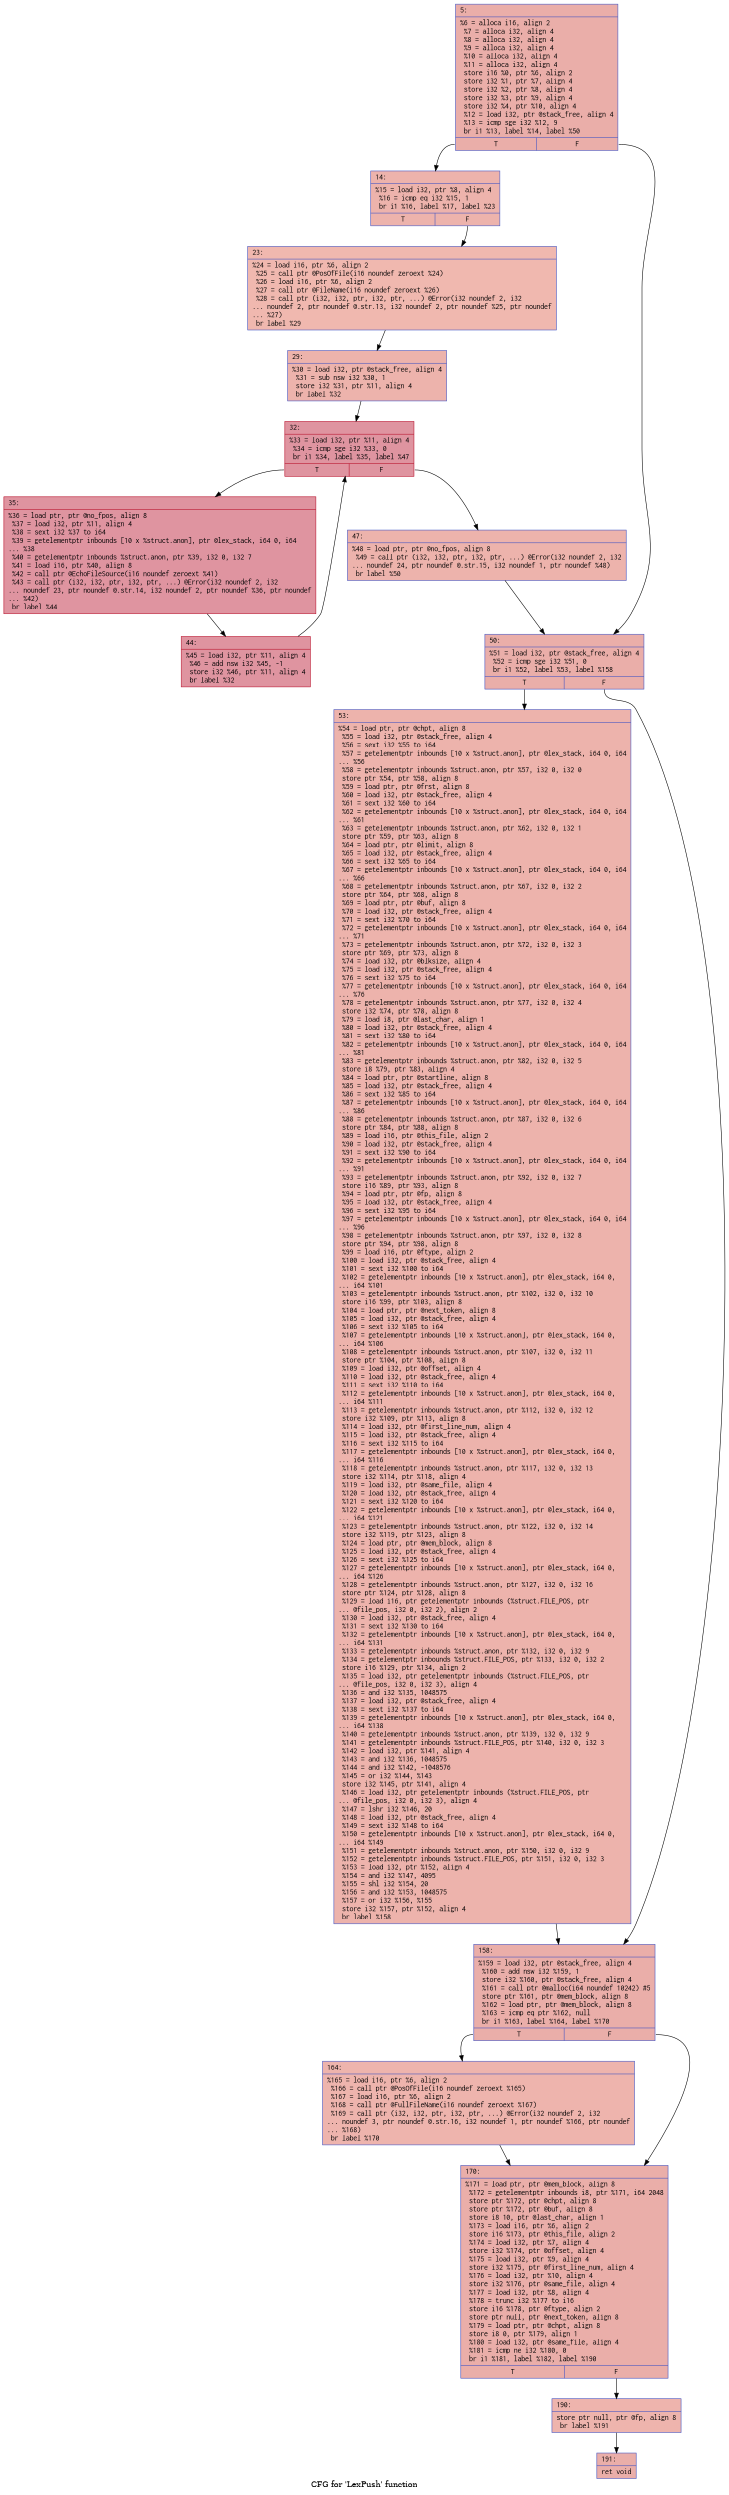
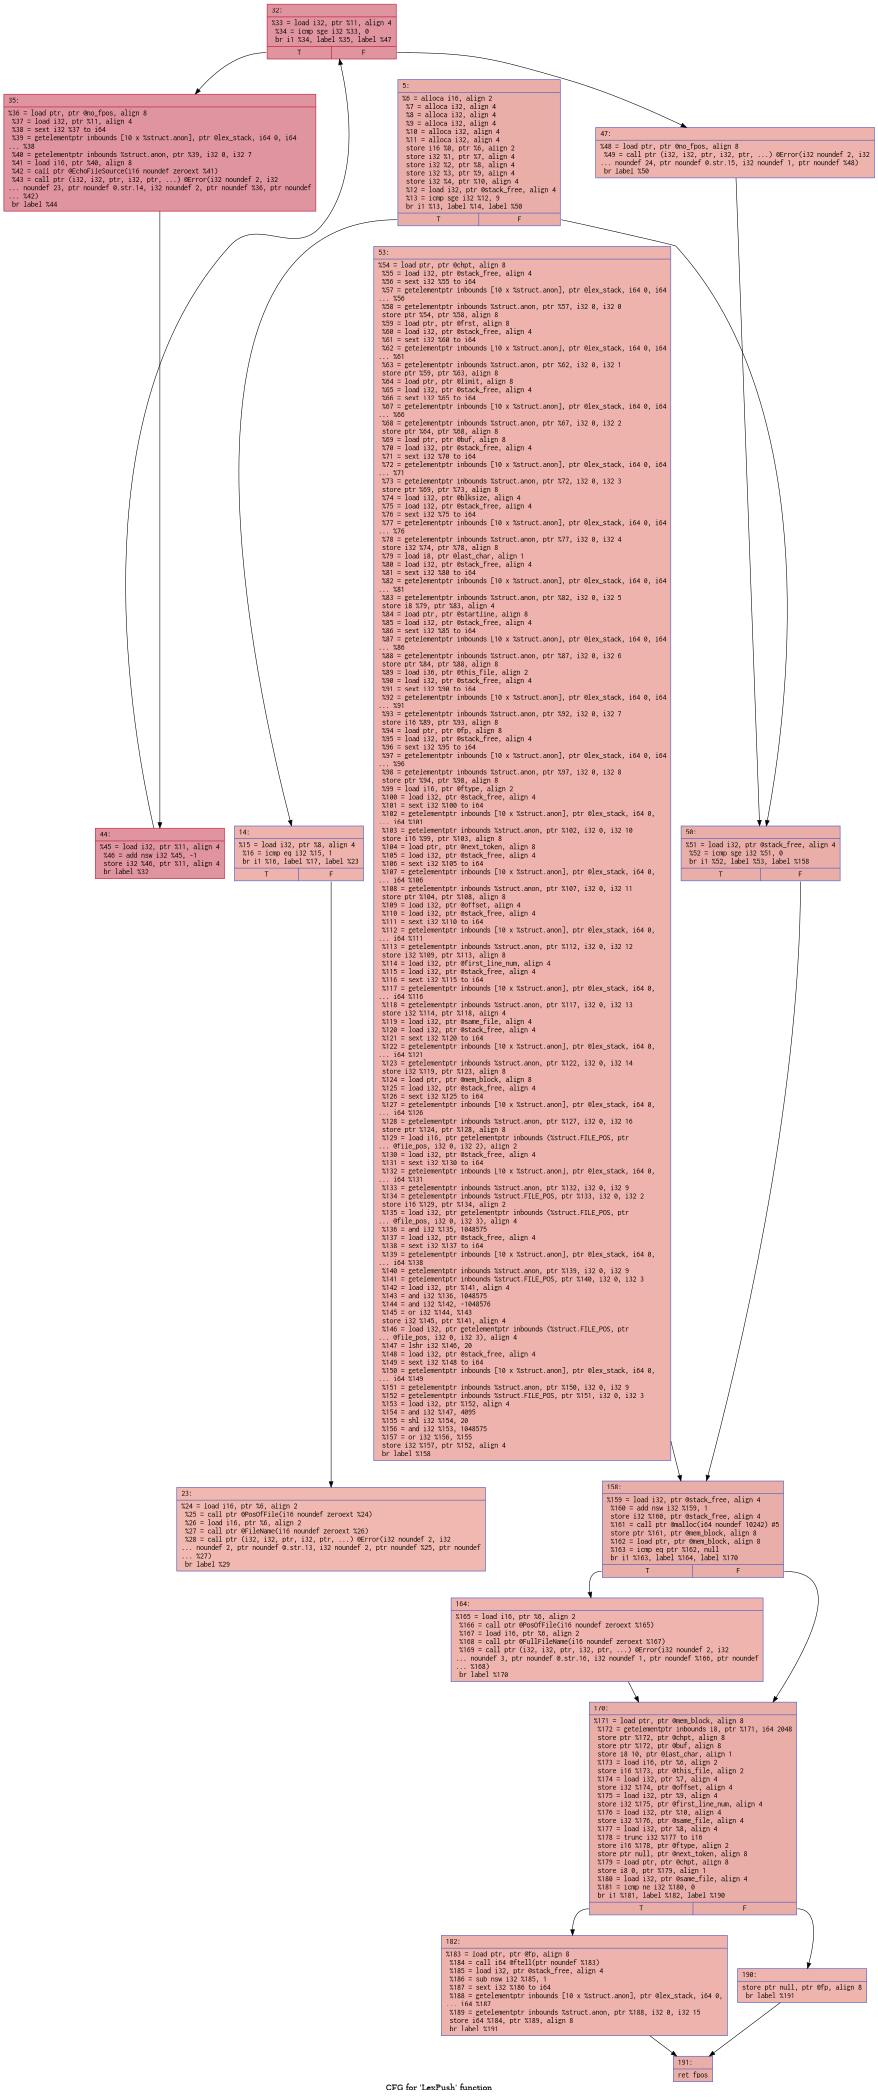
  digraph {
    label="CFG for 'LexPush' function"
    node [color="#3d50c3ff" fillcolor="#d0473d70" fontname=Courier shape=record style=filled]
    n1 [label="{5:\l|  %6 = alloca i16, align 2\l  %7 = alloca i32, align 4\l  %8 = alloca i32, align 4\l  %9 = alloca i32, align 4\l  %10 = alloca i32, align 4\l  %11 = alloca i32, align 4\l  store i16 %0, ptr %6, align 2\l  store i32 %1, ptr %7, align 4\l  store i32 %2, ptr %8, align 4\l  store i32 %3, ptr %9, align 4\l  store i32 %4, ptr %10, align 4\l  %12 = load i32, ptr @stack_free, align 4\l  %13 = icmp sge i32 %12, 9\l  br i1 %13, label %14, label %50\l|{<s0>T|<s1>F}}"]
    n2 [fillcolor="#d6524470" label="{14:\l|  %15 = load i32, ptr %8, align 4\l  %16 = icmp eq i32 %15, 1\l  br i1 %16, label %17, label %23\l|{<s0>T|<s1>F}}"]
    n3 [label="{50:\l|  %51 = load i32, ptr @stack_free, align 4\l  %52 = icmp sge i32 %51, 0\l  br i1 %52, label %53, label %158\l|{<s0>T|<s1>F}}"]
    n4 [fillcolor="#dc5d4a70" label="{23:\l|  %24 = load i16, ptr %6, align 2\l  %25 = call ptr @PosOfFile(i16 noundef zeroext %24)\l  %26 = load i16, ptr %6, align 2\l  %27 = call ptr @FileName(i16 noundef zeroext %26)\l  %28 = call ptr (i32, i32, ptr, i32, ptr, ...) @Error(i32 noundef 2, i32\l... noundef 2, ptr noundef @.str.13, i32 noundef 2, ptr noundef %25, ptr noundef\l... %27)\l  br label %29\l}"]
-   n5 [fillcolor="#d6524470" label="{53:\l|  %54 = load ptr, ptr @chpt, align 8\l  %55 = load i32, ptr @stack_free, align 4\l  %56 = sext i32 %55 to i64\l  %57 = getelementptr inbounds [10 x %struct.anon], ptr @lex_stack, i64 0, i64\l... %56\l  %58 = getelementptr inbounds %struct.anon, ptr %57, i32 0, i32 0\l  store ptr %54, ptr %58, align 8\l  %59 = load ptr, ptr @frst, align 8\l  %60 = load i32, ptr @stack_free, align 4\l  %61 = sext i32 %60 to i64\l  %62 = getelementptr inbounds [10 x %struct.anon], ptr @lex_stack, i64 0, i64\l... %61\l  %63 = getelementptr inbounds %struct.anon, ptr %62, i32 0, i32 1\l  store ptr %59, ptr %63, align 8\l  %64 = load ptr, ptr @limit, align 8\l  %65 = load i32, ptr @stack_free, align 4\l  %66 = sext i32 %65 to i64\l  %67 = getelementptr inbounds [10 x %struct.anon], ptr @lex_stack, i64 0, i64\l... %66\l  %68 = getelementptr inbounds %struct.anon, ptr %67, i32 0, i32 2\l  store ptr %64, ptr %68, align 8\l  %69 = load ptr, ptr @buf, align 8\l  %70 = load i32, ptr @stack_free, align 4\l  %71 = sext i32 %70 to i64\l  %72 = getelementptr inbounds [10 x %struct.anon], ptr @lex_stack, i64 0, i64\l... %71\l  %73 = getelementptr inbounds %struct.anon, ptr %72, i32 0, i32 3\l  store ptr %69, ptr %73, align 8\l  %74 = load i32, ptr @blksize, align 4\l  %75 = load i32, ptr @stack_free, align 4\l  %76 = sext i32 %75 to i64\l  %77 = getelementptr inbounds [10 x %struct.anon], ptr @lex_stack, i64 0, i64\l... %76\l  %78 = getelementptr inbounds %struct.anon, ptr %77, i32 0, i32 4\l  store i32 %74, ptr %78, align 8\l  %79 = load i8, ptr @last_char, align 1\l  %80 = load i32, ptr @stack_free, align 4\l  %81 = sext i32 %80 to i64\l  %82 = getelementptr inbounds [10 x %struct.anon], ptr @lex_stack, i64 0, i64\l... %81\l  %83 = getelementptr inbounds %struct.anon, ptr %82, i32 0, i32 5\l  store i8 %79, ptr %83, align 4\l  %84 = load ptr, ptr @startline, align 8\l  %85 = load i32, ptr @stack_free, align 4\l  %86 = sext i32 %85 to i64\l  %87 = getelementptr inbounds [10 x %struct.anon], ptr @lex_stack, i64 0, i64\l... %86\l  %88 = getelementptr inbounds %struct.anon, ptr %87, i32 0, i32 6\l  store ptr %84, ptr %88, align 8\l  %89 = load i16, ptr @this_file, align 2\l  %90 = load i32, ptr @stack_free, align 4\l  %91 = sext i32 %90 to i64\l  %92 = getelementptr inbounds [10 x %struct.anon], ptr @lex_stack, i64 0, i64\l... %91\l  %93 = getelementptr inbounds %struct.anon, ptr %92, i32 0, i32 7\l  store i16 %89, ptr %93, align 8\l  %94 = load ptr, ptr @fp, align 8\l  %95 = load i32, ptr @stack_free, align 4\l  %96 = sext i32 %95 to i64\l  %97 = getelementptr inbounds [10 x %struct.anon], ptr @lex_stack, i64 0, i64\l... %96\l  %98 = getelementptr inbounds %struct.anon, ptr %97, i32 0, i32 8\l  store ptr %94, ptr %98, align 8\l  %99 = load i16, ptr @ftype, align 2\l  %100 = load i32, ptr @stack_free, align 4\l  %101 = sext i32 %100 to i64\l  %102 = getelementptr inbounds [10 x %struct.anon], ptr @lex_stack, i64 0,\l... i64 %101\l  %103 = getelementptr inbounds %struct.anon, ptr %102, i32 0, i32 10\l  store i16 %99, ptr %103, align 8\l  %104 = load ptr, ptr @next_token, align 8\l  %105 = load i32, ptr @stack_free, align 4\l  %106 = sext i32 %105 to i64\l  %107 = getelementptr inbounds [10 x %struct.anon], ptr @lex_stack, i64 0,\l... i64 %106\l  %108 = getelementptr inbounds %struct.anon, ptr %107, i32 0, i32 11\l  store ptr %104, ptr %108, align 8\l  %109 = load i32, ptr @offset, align 4\l  %110 = load i32, ptr @stack_free, align 4\l  %111 = sext i32 %110 to i64\l  %112 = getelementptr inbounds [10 x %struct.anon], ptr @lex_stack, i64 0,\l... i64 %111\l  %113 = getelementptr inbounds %struct.anon, ptr %112, i32 0, i32 12\l  store i32 %109, ptr %113, align 8\l  %114 = load i32, ptr @first_line_num, align 4\l  %115 = load i32, ptr @stack_free, align 4\l  %116 = sext i32 %115 to i64\l  %117 = getelementptr inbounds [10 x %struct.anon], ptr @lex_stack, i64 0,\l... i64 %116\l  %118 = getelementptr inbounds %struct.anon, ptr %117, i32 0, i32 13\l  store i32 %114, ptr %118, align 4\l  %119 = load i32, ptr @same_file, align 4\l  %120 = load i32, ptr @stack_free, align 4\l  %121 = sext i32 %120 to i64\l  %122 = getelementptr inbounds [10 x %struct.anon], ptr @lex_stack, i64 0,\l... i64 %121\l  %123 = getelementptr inbounds %struct.anon, ptr %122, i32 0, i32 14\l  store i32 %119, ptr %123, align 8\l  %124 = load ptr, ptr @mem_block, align 8\l  %125 = load i32, ptr @stack_free, align 4\l  %126 = sext i32 %125 to i64\l  %127 = getelementptr inbounds [10 x %struct.anon], ptr @lex_stack, i64 0,\l... i64 %126\l  %128 = getelementptr inbounds %struct.anon, ptr %127, i32 0, i32 16\l  store ptr %124, ptr %128, align 8\l  %129 = load i16, ptr getelementptr inbounds (%struct.FILE_POS, ptr\l... @file_pos, i32 0, i32 2), align 2\l  %130 = load i32, ptr @stack_free, align 4\l  %131 = sext i32 %130 to i64\l  %132 = getelementptr inbounds [10 x %struct.anon], ptr @lex_stack, i64 0,\l... i64 %131\l  %133 = getelementptr inbounds %struct.anon, ptr %132, i32 0, i32 9\l  %134 = getelementptr inbounds %struct.FILE_POS, ptr %133, i32 0, i32 2\l  store i16 %129, ptr %134, align 2\l  %135 = load i32, ptr getelementptr inbounds (%struct.FILE_POS, ptr\l... @file_pos, i32 0, i32 3), align 4\l  %136 = and i32 %135, 1048575\l  %137 = load i32, ptr @stack_free, align 4\l  %138 = sext i32 %137 to i64\l  %139 = getelementptr inbounds [10 x %struct.anon], ptr @lex_stack, i64 0,\l... i64 %138\l  %140 = getelementptr inbounds %struct.anon, ptr %139, i32 0, i32 9\l  %141 = getelementptr inbounds %struct.FILE_POS, ptr %140, i32 0, i32 3\l  %142 = load i32, ptr %141, align 4\l  %143 = and i32 %136, 1048575\l  %144 = and i32 %142, -1048576\l  %145 = or i32 %144, %143\l  store i32 %145, ptr %141, align 4\l  %146 = load i32, ptr getelementptr inbounds (%struct.FILE_POS, ptr\l... @file_pos, i32 0, i32 3), align 4\l  %147 = lshr i32 %146, 20\l  %148 = load i32, ptr @stack_free, align 4\l  %149 = sext i32 %148 to i64\l  %150 = getelementptr inbounds [10 x %struct.anon], ptr @lex_stack, i64 0,\l... i64 %149\l  %151 = getelementptr inbounds %struct.anon, ptr %150, i32 0, i32 9\l  %152 = getelementptr inbounds %struct.FILE_POS, ptr %151, i32 0, i32 3\l  %153 = load i32, ptr %152, align 4\l  %154 = and i32 %147, 4095\l  %155 = shl i32 %154, 20\l  %156 = and i32 %153, 1048575\l  %157 = or i32 %156, %155\l  store i32 %157, ptr %152, align 4\l  br label %158\l}"]
+   n5 [fillcolor="#d6524470" label="{53:\l|  %54 = load ptr, ptr @chpt, align 8\l  %55 = load i32, ptr @stack_free, align 4\l  %56 = sext i32 %55 to i64\l  %57 = getelementptr inbounds [10 x %struct.anon], ptr @lex_stack, i64 0, i64\l... %56\l  %58 = getelementptr inbounds %struct.anon, ptr %57, i32 0, i32 0\l  store ptr %54, ptr %58, align 8\l  %59 = load ptr, ptr @frst, align 8\l  %60 = load i32, ptr @stack_free, align 4\l  %61 = sext i32 %60 to i64\l  %62 = getelementptr inbounds [10 x %struct.anon], ptr @lex_stack, i64 0, i64\l... %61\l  %63 = getelementptr inbounds %struct.anon, ptr %62, i32 0, i32 1\l  store ptr %59, ptr %63, align 8\l  %64 = load ptr, ptr @limit, align 8\l  %65 = load i32, ptr @stack_free, align 4\l  %66 = sext i32 %65 to i64\l  %67 = getelementptr inbounds [10 x %struct.anon], ptr @lex_stack, i64 0, i64\l... %66\l  %68 = getelementptr inbounds %struct.anon, ptr %67, i32 0, i32 2\l  store ptr %64, ptr %68, align 8\l  %69 = load ptr, ptr @buf, align 8\l  %70 = load i32, ptr @stack_free, align 4\l  %71 = sext i32 %70 to i64\l  %72 = getelementptr inbounds [10 x %struct.anon], ptr @lex_stack, i64 0, i64\l... %71\l  %73 = getelementptr inbounds %struct.anon, ptr %72, i32 0, i32 3\l  store ptr %69, ptr %73, align 8\l  %74 = load i32, ptr @blksize, align 4\l  %75 = load i32, ptr @stack_free, align 4\l  %76 = sext i32 %75 to i64\l  %77 = getelementptr inbounds [10 x %struct.anon], ptr @lex_stack, i64 0, i64\l... %76\l  %78 = getelementptr inbounds %struct.anon, ptr %77, i32 0, i32 4\l  store i32 %74, ptr %78, align 8\l  %79 = load i8, ptr @last_char, align 1\l  %80 = load i32, ptr @stack_free, align 4\l  %81 = sext i32 %80 to i64\l  %82 = getelementptr inbounds [10 x %struct.anon], ptr @lex_stack, i64 0, i64\l... %81\l  %83 = getelementptr inbounds %struct.anon, ptr %82, i32 0, i32 5\l  store i8 %79, ptr %83, align 4\l  %84 = load ptr, ptr @startline, align 8\l  %85 = load i32, ptr @stack_free, align 4\l  %86 = sext i32 %85 to i64\l  %87 = getelementptr inbounds [10 x %struct.anon], ptr @lex_stack, i64 0, i64\l... %86\l  %88 = getelementptr inbounds %struct.anon, ptr %87, i32 0, i32 6\l  store ptr %84, ptr %88, align 8\l  %89 = load i36, ptr @this_file, align 2\l  %90 = load i32, ptr @stack_free, align 4\l  %91 = sext i32 %90 to i64\l  %92 = getelementptr inbounds [10 x %struct.anon], ptr @lex_stack, i64 0, i64\l... %91\l  %93 = getelementptr inbounds %struct.anon, ptr %92, i32 0, i32 7\l  store i16 %89, ptr %93, align 8\l  %94 = load ptr, ptr @fp, align 8\l  %95 = load i32, ptr @stack_free, align 4\l  %96 = sext i32 %95 to i64\l  %97 = getelementptr inbounds [10 x %struct.anon], ptr @lex_stack, i64 0, i64\l... %96\l  %98 = getelementptr inbounds %struct.anon, ptr %97, i32 0, i32 8\l  store ptr %94, ptr %98, align 8\l  %99 = load i16, ptr @ftype, align 2\l  %100 = load i32, ptr @stack_free, align 4\l  %101 = sext i32 %100 to i64\l  %102 = getelementptr inbounds [10 x %struct.anon], ptr @lex_stack, i64 0,\l... i64 %101\l  %103 = getelementptr inbounds %struct.anon, ptr %102, i32 0, i32 10\l  store i16 %99, ptr %103, align 8\l  %104 = load ptr, ptr @next_token, align 8\l  %105 = load i32, ptr @stack_free, align 4\l  %106 = sext i32 %105 to i64\l  %107 = getelementptr inbounds [10 x %struct.anon], ptr @lex_stack, i64 0,\l... i64 %106\l  %108 = getelementptr inbounds %struct.anon, ptr %107, i32 0, i32 11\l  store ptr %104, ptr %108, align 8\l  %109 = load i32, ptr @offset, align 4\l  %110 = load i32, ptr @stack_free, align 4\l  %111 = sext i32 %110 to i64\l  %112 = getelementptr inbounds [10 x %struct.anon], ptr @lex_stack, i64 0,\l... i64 %111\l  %113 = getelementptr inbounds %struct.anon, ptr %112, i32 0, i32 12\l  store i32 %109, ptr %113, align 8\l  %114 = load i32, ptr @first_line_num, align 4\l  %115 = load i32, ptr @stack_free, align 4\l  %116 = sext i32 %115 to i64\l  %117 = getelementptr inbounds [10 x %struct.anon], ptr @lex_stack, i64 0,\l... i64 %116\l  %118 = getelementptr inbounds %struct.anon, ptr %117, i32 0, i32 13\l  store i32 %114, ptr %118, align 4\l  %119 = load i32, ptr @same_file, align 4\l  %120 = load i32, ptr @stack_free, align 4\l  %121 = sext i32 %120 to i64\l  %122 = getelementptr inbounds [10 x %struct.anon], ptr @lex_stack, i64 0,\l... i64 %121\l  %123 = getelementptr inbounds %struct.anon, ptr %122, i32 0, i32 14\l  store i32 %119, ptr %123, align 8\l  %124 = load ptr, ptr @mem_block, align 8\l  %125 = load i32, ptr @stack_free, align 4\l  %126 = sext i32 %125 to i64\l  %127 = getelementptr inbounds [10 x %struct.anon], ptr @lex_stack, i64 0,\l... i64 %126\l  %128 = getelementptr inbounds %struct.anon, ptr %127, i32 0, i32 16\l  store ptr %124, ptr %128, align 8\l  %129 = load i16, ptr getelementptr inbounds (%struct.FILE_POS, ptr\l... @file_pos, i32 0, i32 2), align 2\l  %130 = load i32, ptr @stack_free, align 4\l  %131 = sext i32 %130 to i64\l  %132 = getelementptr inbounds [10 x %struct.anon], ptr @lex_stack, i64 0,\l... i64 %131\l  %133 = getelementptr inbounds %struct.anon, ptr %132, i32 0, i32 9\l  %134 = getelementptr inbounds %struct.FILE_POS, ptr %133, i32 0, i32 2\l  store i16 %129, ptr %134, align 2\l  %135 = load i32, ptr getelementptr inbounds (%struct.FILE_POS, ptr\l... @file_pos, i32 0, i32 3), align 4\l  %136 = and i32 %135, 1048575\l  %137 = load i32, ptr @stack_free, align 4\l  %138 = sext i32 %137 to i64\l  %139 = getelementptr inbounds [10 x %struct.anon], ptr @lex_stack, i64 0,\l... i64 %138\l  %140 = getelementptr inbounds %struct.anon, ptr %139, i32 0, i32 9\l  %141 = getelementptr inbounds %struct.FILE_POS, ptr %140, i32 0, i32 3\l  %142 = load i32, ptr %141, align 4\l  %143 = and i32 %136, 1048575\l  %144 = and i32 %142, -1048576\l  %145 = or i32 %144, %143\l  store i32 %145, ptr %141, align 4\l  %146 = load i32, ptr getelementptr inbounds (%struct.FILE_POS, ptr\l... @file_pos, i32 0, i32 3), align 4\l  %147 = lshr i32 %146, 20\l  %148 = load i32, ptr @stack_free, align 4\l  %149 = sext i32 %148 to i64\l  %150 = getelementptr inbounds [10 x %struct.anon], ptr @lex_stack, i64 0,\l... i64 %149\l  %151 = getelementptr inbounds %struct.anon, ptr %150, i32 0, i32 9\l  %152 = getelementptr inbounds %struct.FILE_POS, ptr %151, i32 0, i32 3\l  %153 = load i32, ptr %152, align 4\l  %154 = and i32 %147, 4095\l  %155 = shl i32 %154, 20\l  %156 = and i32 %153, 1048575\l  %157 = or i32 %156, %155\l  store i32 %157, ptr %152, align 4\l  br label %158\l}"]
    n6 [label="{158:\l|  %159 = load i32, ptr @stack_free, align 4\l  %160 = add nsw i32 %159, 1\l  store i32 %160, ptr @stack_free, align 4\l  %161 = call ptr @malloc(i64 noundef 10242) #5\l  store ptr %161, ptr @mem_block, align 8\l  %162 = load ptr, ptr @mem_block, align 8\l  %163 = icmp eq ptr %162, null\l  br i1 %163, label %164, label %170\l|{<s0>T|<s1>F}}"]
-   n7 [fillcolor="#d6524470" label="{29:\l|  %30 = load i32, ptr @stack_free, align 4\l  %31 = sub nsw i32 %30, 1\l  store i32 %31, ptr %11, align 4\l  br label %32\l}"]
    n8 [fillcolor="#d8564670" label="{164:\l|  %165 = load i16, ptr %6, align 2\l  %166 = call ptr @PosOfFile(i16 noundef zeroext %165)\l  %167 = load i16, ptr %6, align 2\l  %168 = call ptr @FullFileName(i16 noundef zeroext %167)\l  %169 = call ptr (i32, i32, ptr, i32, ptr, ...) @Error(i32 noundef 2, i32\l... noundef 3, ptr noundef @.str.16, i32 noundef 1, ptr noundef %166, ptr noundef\l... %168)\l  br label %170\l}"]
    n9 [label="{170:\l|  %171 = load ptr, ptr @mem_block, align 8\l  %172 = getelementptr inbounds i8, ptr %171, i64 2048\l  store ptr %172, ptr @chpt, align 8\l  store ptr %172, ptr @buf, align 8\l  store i8 10, ptr @last_char, align 1\l  %173 = load i16, ptr %6, align 2\l  store i16 %173, ptr @this_file, align 2\l  %174 = load i32, ptr %7, align 4\l  store i32 %174, ptr @offset, align 4\l  %175 = load i32, ptr %9, align 4\l  store i32 %175, ptr @first_line_num, align 4\l  %176 = load i32, ptr %10, align 4\l  store i32 %176, ptr @same_file, align 4\l  %177 = load i32, ptr %8, align 4\l  %178 = trunc i32 %177 to i16\l  store i16 %178, ptr @ftype, align 2\l  store ptr null, ptr @next_token, align 8\l  %179 = load ptr, ptr @chpt, align 8\l  store i8 0, ptr %179, align 1\l  %180 = load i32, ptr @same_file, align 4\l  %181 = icmp ne i32 %180, 0\l  br i1 %181, label %182, label %190\l|{<s0>T|<s1>F}}"]
    n10 [color="#b70d28ff" fillcolor="#b70d2870" label="{32:\l|  %33 = load i32, ptr %11, align 4\l  %34 = icmp sge i32 %33, 0\l  br i1 %34, label %35, label %47\l|{<s0>T|<s1>F}}"]
    n11 [color="#b70d28ff" fillcolor="#b70d2870" label="{35:\l|  %36 = load ptr, ptr @no_fpos, align 8\l  %37 = load i32, ptr %11, align 4\l  %38 = sext i32 %37 to i64\l  %39 = getelementptr inbounds [10 x %struct.anon], ptr @lex_stack, i64 0, i64\l... %38\l  %40 = getelementptr inbounds %struct.anon, ptr %39, i32 0, i32 7\l  %41 = load i16, ptr %40, align 8\l  %42 = call ptr @EchoFileSource(i16 noundef zeroext %41)\l  %43 = call ptr (i32, i32, ptr, i32, ptr, ...) @Error(i32 noundef 2, i32\l... noundef 23, ptr noundef @.str.14, i32 noundef 2, ptr noundef %36, ptr noundef\l... %42)\l  br label %44\l}"]
    n12 [fillcolor="#d6524470" label="{47:\l|  %48 = load ptr, ptr @no_fpos, align 8\l  %49 = call ptr (i32, i32, ptr, i32, ptr, ...) @Error(i32 noundef 2, i32\l... noundef 24, ptr noundef @.str.15, i32 noundef 1, ptr noundef %48)\l  br label %50\l}"]
    n13 [color="#b70d28ff" fillcolor="#b70d2870" label="{44:\l|  %45 = load i32, ptr %11, align 4\l  %46 = add nsw i32 %45, -1\l  store i32 %46, ptr %11, align 4\l  br label %32\l}"]
+   n14 [fillcolor="#d6524470" label="{182:\l|  %183 = load ptr, ptr @fp, align 8\l  %184 = call i64 @ftell(ptr noundef %183)\l  %185 = load i32, ptr @stack_free, align 4\l  %186 = sub nsw i32 %185, 1\l  %187 = sext i32 %186 to i64\l  %188 = getelementptr inbounds [10 x %struct.anon], ptr @lex_stack, i64 0,\l... i64 %187\l  %189 = getelementptr inbounds %struct.anon, ptr %188, i32 0, i32 15\l  store i64 %184, ptr %189, align 8\l  br label %191\l}"]
    n15 [fillcolor="#d8564670" label="{190:\l|  store ptr null, ptr @fp, align 8\l  br label %191\l}"]
-   n16 [label="{191:\l|  ret void\l}"]
+   n16 [label="{191:\l|  ret fpos\l}"]
    n1 -> n2 [tailport=s0]
    n1 -> n3 [tailport=s1]
    n2 -> n4 [tailport=s1]
-   n3 -> n5 [tailport=s0]
    n3 -> n6 [tailport=s1]
-   n4 -> n7
    n5 -> n6
    n6 -> n8 [tailport=s0]
    n6 -> n9 [tailport=s1]
-   n7 -> n10
    n8 -> n9
+   n9 -> n14 [tailport=s0]
    n9 -> n15 [tailport=s1]
    n10 -> n11 [tailport=s0]
    n10 -> n12 [tailport=s1]
    n11 -> n13
    n12 -> n3
    n13 -> n10
+   n14 -> n16
    n15 -> n16
  }
